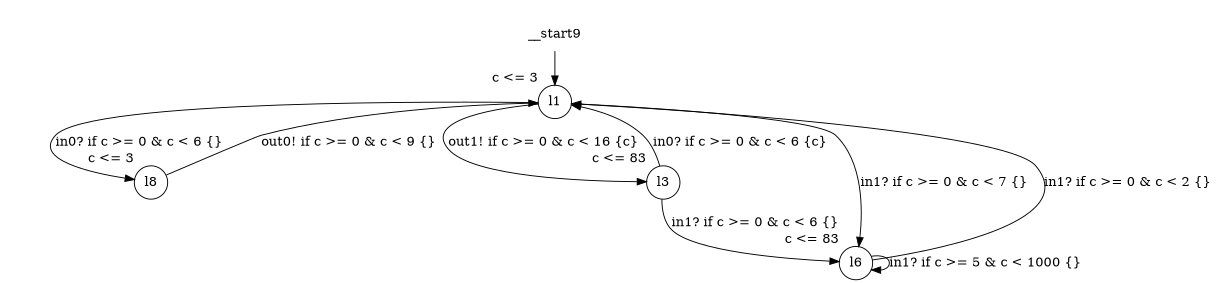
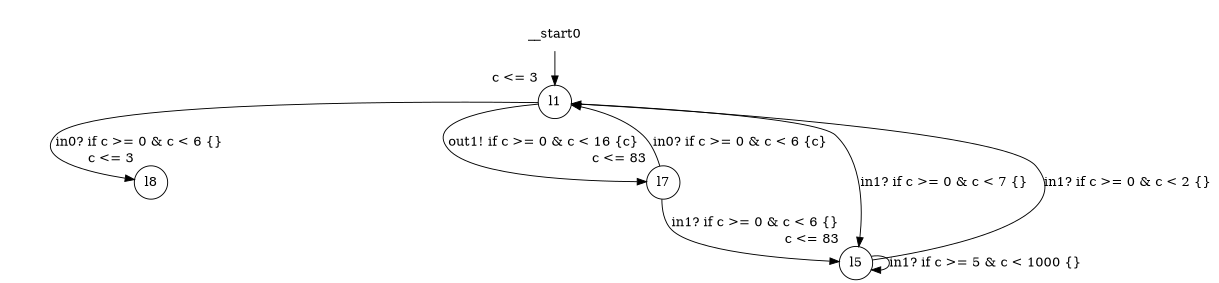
  digraph {
    node [shape=circle margin=0 xlabel="c <= 3"]
-   __start0 [shape=none label=__start9 margin="" xlabel=""]
+   __start0 [shape=none margin="" xlabel=""]
    n2 [label=l1]
    n3 [label=l8]
-   n4 [label=l3 xlabel="c <= 83"]
-   n5 [label=l6 xlabel="c <= 83"]
+   n4 [label=l7 xlabel="c <= 83"]
+   n5 [label=l5 xlabel="c <= 83"]
    __start0 -> n2
    n2 -> n3 [label="in0? if c >= 0 & c < 6 {} "]
    n2 -> n4 [label="out1! if c >= 0 & c < 16 {c} "]
    n2 -> n5 [label="in1? if c >= 0 & c < 7 {} "]
-   n3 -> n2 [label="out0! if c >= 0 & c < 9 {} "]
    n4 -> n2 [label="in0? if c >= 0 & c < 6 {c} "]
    n4 -> n5 [label="in1? if c >= 0 & c < 6 {} "]
    n5 -> n2 [label="in1? if c >= 0 & c < 2 {} "]
    n5 -> n5 [label="in1? if c >= 5 & c < 1000 {} "]
  }
